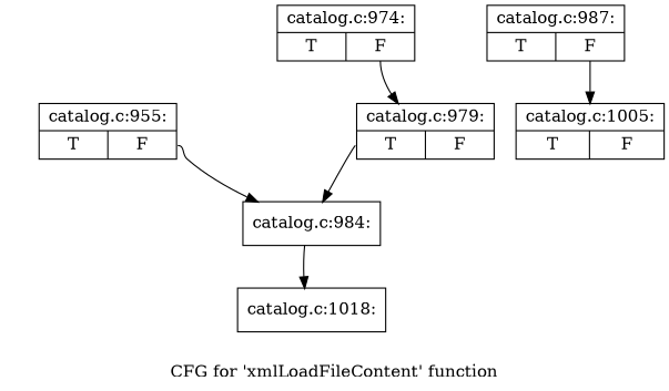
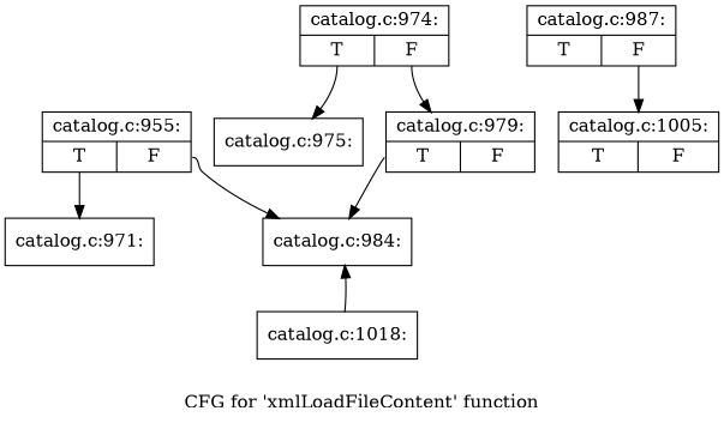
  digraph {
    label="CFG for 'xmlLoadFileContent' function"
    node [shape=record]
    edge [tailport=s0]
    n1 [label="{catalog.c:955:|{<s0>T|<s1>F}}"]
+   n2 [label="{catalog.c:971:}"]
    n3 [label="{catalog.c:984:}"]
    n4 [label="{catalog.c:974:|{<s0>T|<s1>F}}"]
+   n5 [label="{catalog.c:975:}"]
    n6 [label="{catalog.c:979:|{<s0>T|<s1>F}}"]
    n7 [label="{catalog.c:1018:}"]
    n8 [label="{catalog.c:987:|{<s0>T|<s1>F}}"]
    n9 [label="{catalog.c:1005:|{<s0>T|<s1>F}}"]
+   n1 -> n2
    n1 -> n3 [tailport=s1]
-   n3 -> n7 [tailport=""]
+   n7 -> n3 [tailport=""]
+   n4 -> n5
    n4 -> n6 [tailport=s1]
    n6 -> n3
    n8 -> n9 [tailport=s1]
  }
